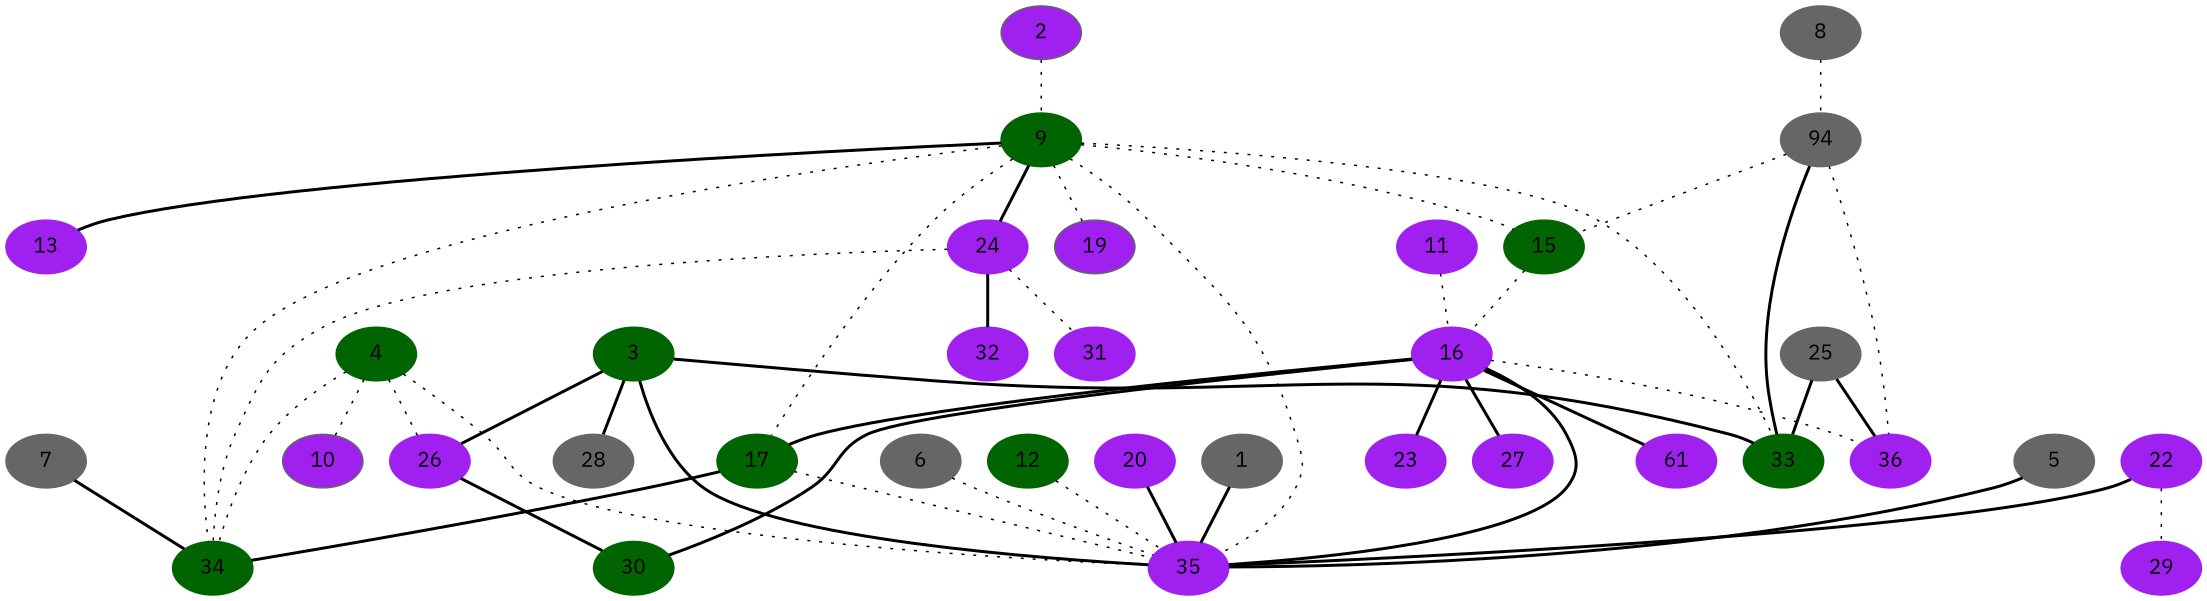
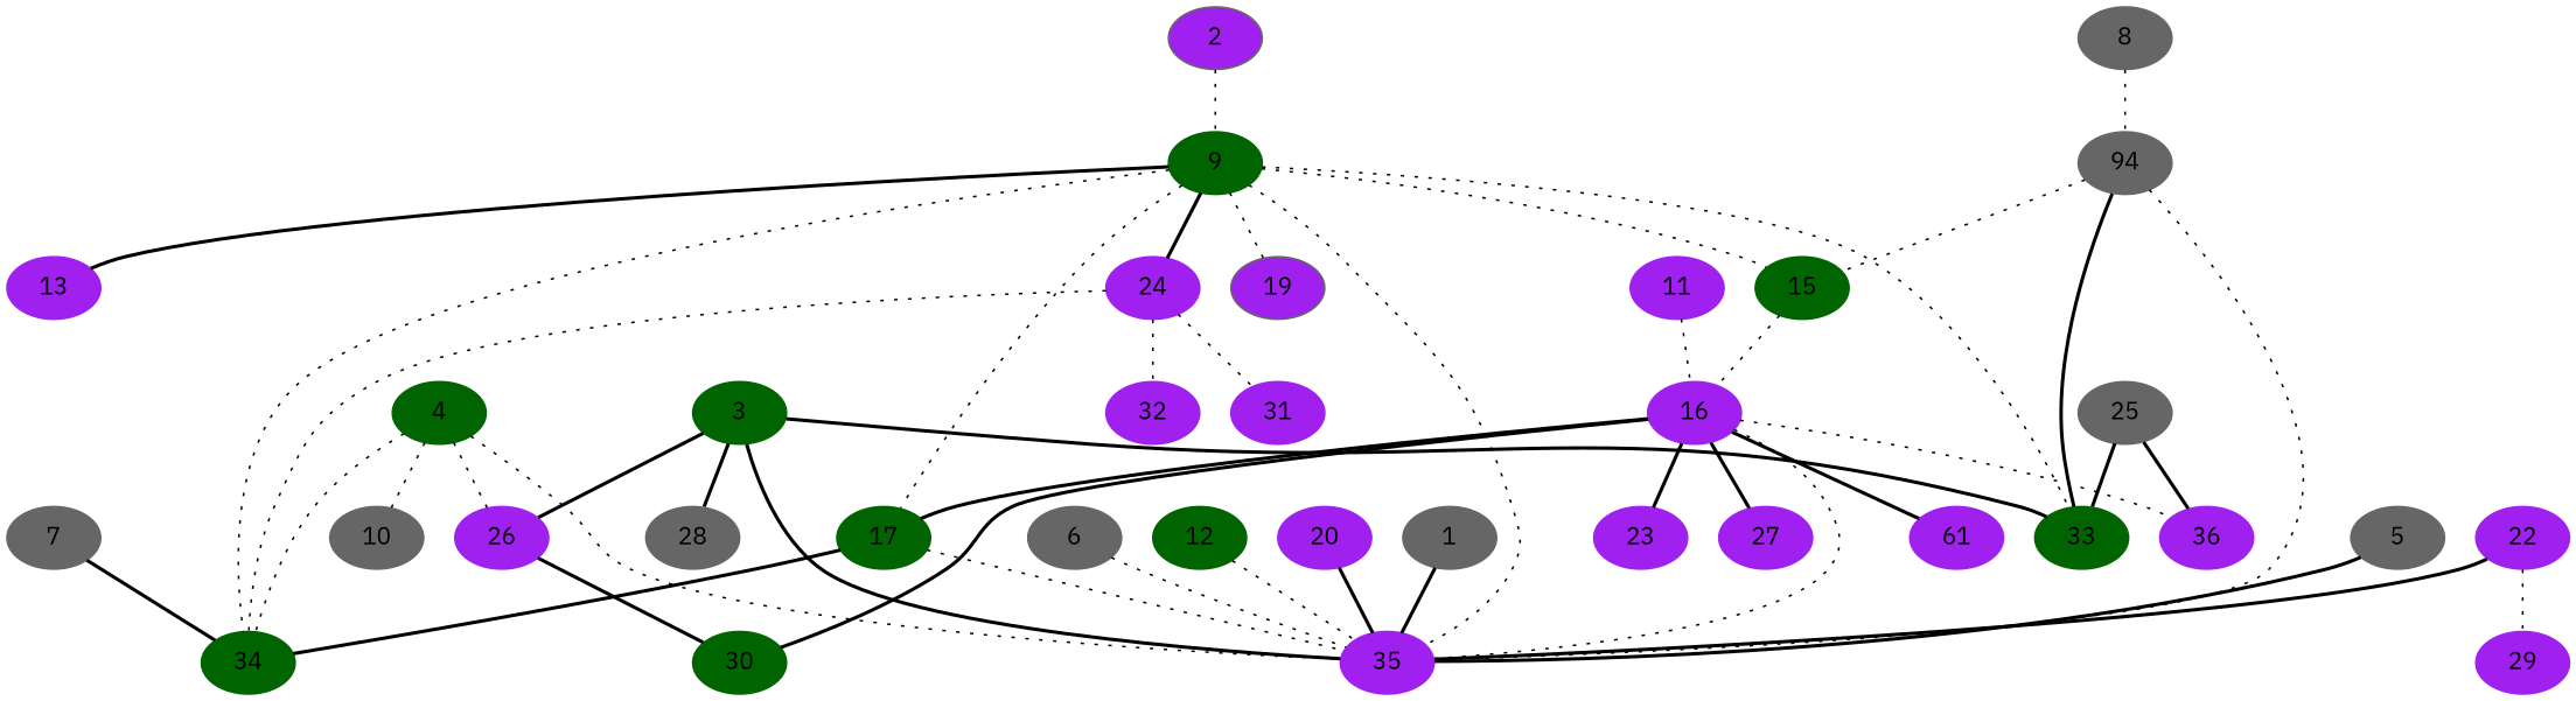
  graph {
    fontname="IBM Plex Sans"
    node [color=purple fontname="IBM Plex Sans" style=filled]
    edge [fontname="IBM Plex Sans" style=bold weight=1.0]
    1 [color=gray40]
    35
    2 [color=gray40 fillcolor=purple]
    9 [color=darkgreen]
    33 [color=darkgreen]
    34 [color=darkgreen]
    13
    15 [color=darkgreen]
    17 [color=darkgreen]
    19 [color=gray40 fillcolor=purple]
    24
    3 [color=darkgreen]
    26
    28 [color=gray40]
    30 [color=darkgreen]
    4 [color=darkgreen]
-   10 [color=gray40 fillcolor=purple]
+   10 [color=gray40]
    5 [color=gray40]
    6 [color=gray40]
    7 [color=gray40]
    8 [color=gray40]
    n22 [color=gray40 label=94]
    16
    31
    32
    11
    36
    n28 [label=61]
    23
    27
    12 [color=darkgreen]
    20
    22
    29
    25 [color=gray40]
    1 -- 35
    2 -- 9 [style=dotted]
    9 -- 35 [style=dotted weight=2.0]
    9 -- 33 [style=dotted]
    9 -- 34 [style=dotted]
    9 -- 13
    9 -- 15 [style=dotted]
    9 -- 17 [style=dotted]
    9 -- 19 [style=dotted]
    9 -- 24 [weight=2.0]
    15 -- 16 [style=dotted]
    17 -- 35 [style=dotted weight=2.0]
    17 -- 34 [weight=2.0]
    24 -- 34 [style=dotted]
    24 -- 31 [style=dotted]
-   24 -- 32
+   24 -- 32 [style=dotted]
    3 -- 35
    3 -- 33
    3 -- 26
    3 -- 28
    26 -- 30
    4 -- 35 [style=dotted]
    4 -- 34 [style=dotted]
    4 -- 26 [style=dotted]
    4 -- 10 [style=dotted]
    5 -- 35
    6 -- 35 [style=dotted]
    7 -- 34
    8 -- n22 [style=dotted]
-   n22 -- 36 [style=dotted]
+   n22 -- 35 [style=dotted]
    n22 -- 33
    n22 -- 15 [style=dotted]
-   16 -- 35
+   16 -- 35 [style=dotted]
    16 -- 17 [weight=2.0]
    16 -- 30
    16 -- 36 [style=dotted]
    16 -- n28
    16 -- 23
    16 -- 27
    11 -- 16 [style=dotted]
    12 -- 35 [style=dotted]
    20 -- 35
    22 -- 35
    22 -- 29 [style=dotted]
    25 -- 33
    25 -- 36
  }
